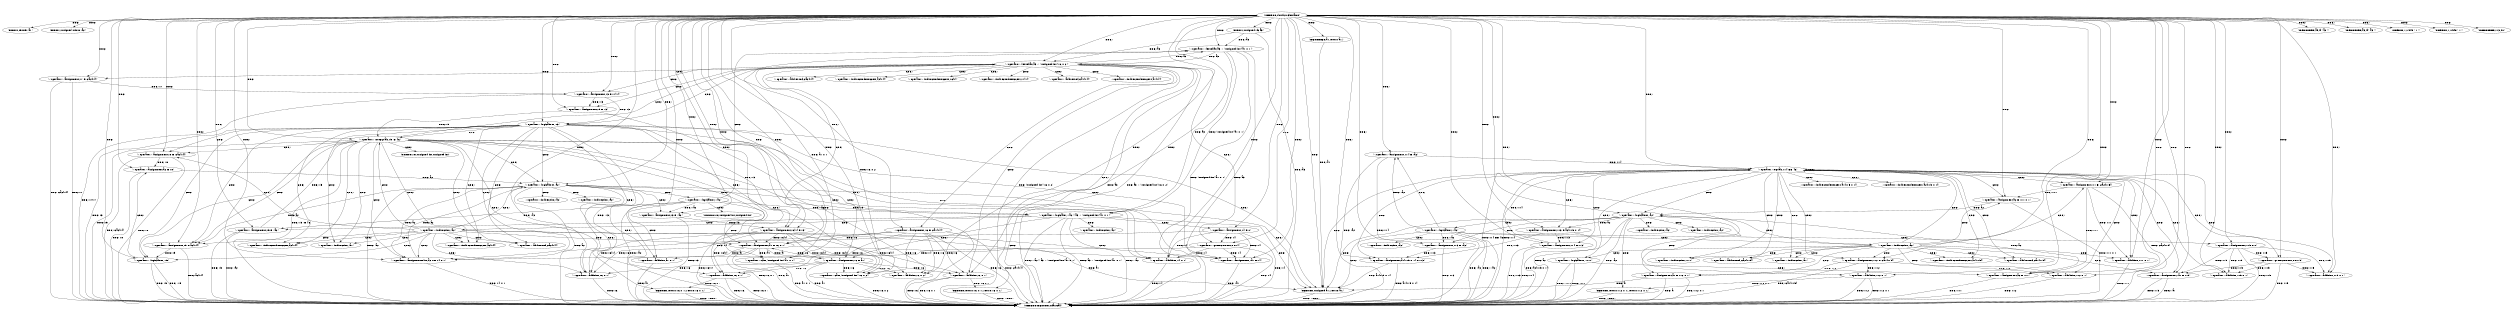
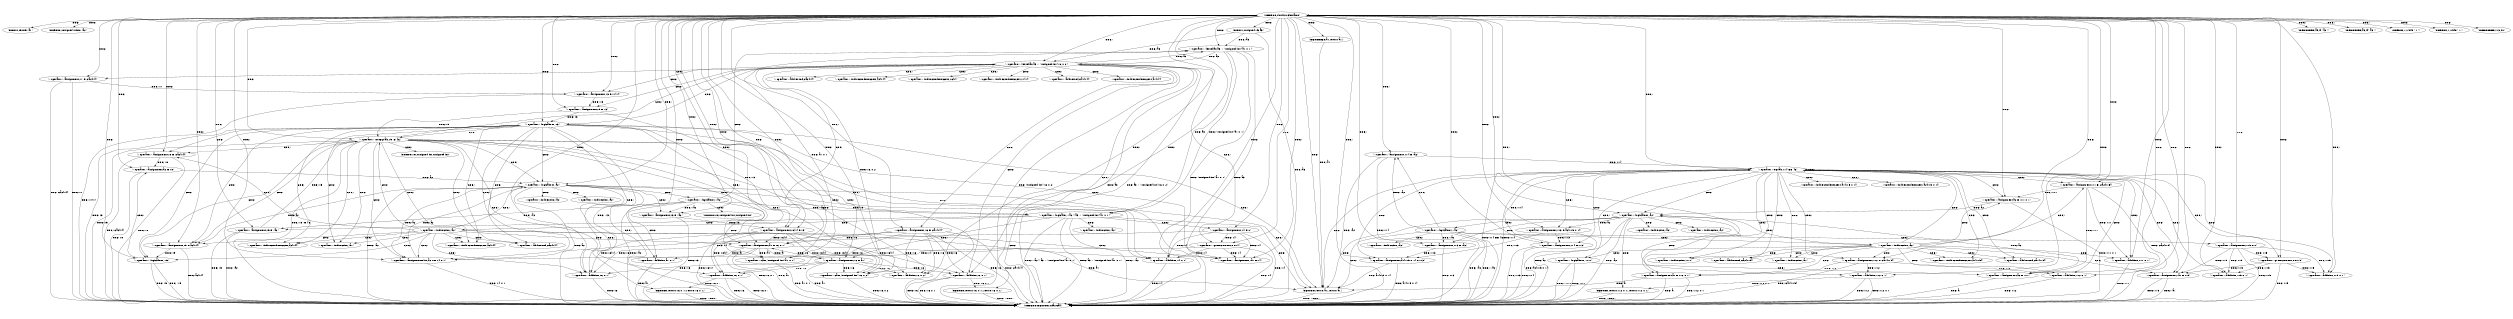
  digraph {
    n1 [label="(METHOD,do_rfc1035_name)"]
    n2 [label="(PARAM,_BYTE *a1)"]
-   n3 [label="(PARAM,unsigned __int8 *a2)"]
+   n3 [label="(LITERAL,unsigned __int8 *a2)"]
    n4 [label="(PARAM,unsigned rfc a3)"]
    n5 [label="(IDENTIFIER,a9,if ( a2 ))"]
    n6 [label="(IDENTIFIER,a3,if ( a3 ))"]
    n7 [label="(LITERAL,1,while ( 1 ))"]
    n8 [label="(<operator>.assignment,v3 = *a2)"]
    n9 [label="(<operator>.lessThan,a3 < (unsigned int)(a1 + 1))"]
    n10 [label="(<operator>.cast,(unsigned int)(a1 + 1))"]
    n11 [label="(<operator>.addition,a1 + 1)"]
    n12 [label="(<operator>.assignment,v4 = 0)"]
    n13 [label="(<operator>.assignment,v5 = *a2)"]
    n14 [label="(<operator>.assignment,v6 = a1)"]
    n15 [label="(<operator>.notEquals,v5 != 46)"]
    n16 [label="(<operator>.lessThan,a3 < (unsigned int)(v6 + 2))"]
    n17 [label="(<operator>.cast,(unsigned int)(v6 + 2))"]
    n18 [label="(<operator>.addition,v6 + 2)"]
    n19 [label="(<operator>.addition,v6 + 1)"]
    n20 [label="(<operator>.assignment,v7 = &a2[v4])"]
    n21 [label="(<operator>.assignment,v6[1] = v3)"]
    n22 [label="(<operator>.preIncrement,++v4)"]
    n23 [label="(<operator>.assignment,v3 = v7[1])"]
    n24 [label="(<operator>.assignment,v5 = v3)"]
    n25 [label="(<operator>.assignment,v6 = &a1[v4])"]
    n26 [label="(<operator>.logicalNot,!v3)"]
    n27 [label="(<operator>.assignment,v8 = &a2[v4])"]
    n28 [label="(<operator>.assignment,*a1 = v4)"]
    n29 [label="(<operator>.assignment,v9 = a2[v4])"]
    n30 [label="(<operator>.assignmentPlus,a2 += v4 + 1)"]
    n31 [label="(<operator>.addition,v4 + 1)"]
    n32 [label="(<operator>.logicalNot,!v9)"]
    n33 [label="(<operator>.assignment,a2 = v8)"]
    n34 [label="(<operator>.assignment,a1 = v6 + 1)"]
    n35 [label="(<operator>.addition,v6 + 1)"]
    n36 [label="(<operator>.logicalNot,!a2)"]
    n37 [label="(<operator>.addition,v6 + 1)"]
    n38 [label="(LITERAL,1,while ( 1 ))"]
    n39 [label="(<operator>.assignment,v13 = *a2)"]
    n40 [label="(<operator>.assignment,v14 = *a2)"]
    n41 [label="(<operator>.assignment,v15 = 0)"]
    n42 [label="(<operator>.equals,v14 == 46)"]
    n43 [label="(<operator>.assignment,a1[v15 + 1] = v13)"]
    n44 [label="(<operator>.addition,v15 + 1)"]
    n45 [label="(<operator>.assignment,v13 = a2[v15 + 1])"]
    n46 [label="(<operator>.addition,v15 + 1)"]
    n47 [label="(<operator>.assignment,v14 = v13)"]
    n48 [label="(<operator>.preIncrement,++v15)"]
    n49 [label="(IDENTIFIER,v13,do)"]
    n50 [label="(<operator>.assignment,v11 = &a2[v15])"]
    n51 [label="(<operator>.assignment,*a1 = v15)"]
    n52 [label="(<operator>.assignment,v12 = &a1[v15])"]
    n53 [label="(<operator>.assignment,a2 = v11 + 1)"]
    n54 [label="(<operator>.addition,v11 + 1)"]
    n55 [label="(<operator>.assignment,a2 = v11)"]
    n56 [label="(<operator>.assignment,a1 = v12 + 1)"]
    n57 [label="(<operator>.addition,v12 + 1)"]
    n58 [label="(<operator>.logicalNot,!a2)"]
    n59 [label="(<operator>.addition,v12 + 1)"]
-   n60 [label="(RETURN,unsigned a1;,return a1;)"]
+   n60 [label="(RETURN,return a1;,return a1;)"]
    n61 [label="(IDENTIFIER,a1,return a1;)"]
    n62 [label="(METHOD_RETURN,__fastcall)"]
    n63 [label="(<operator>.logicalOr,!*a2 || a3 < (unsigned int)(a1 + 1))"]
    n64 [label="(UNKNOWN,unsigned int,unsigned int)"]
    n65 [label="(<operator>.addressOf,&a2[v4])"]
    n66 [label="(<operator>.indirectIndexAccess,a2[v4])"]
    n67 [label="(<operator>.indirection,*a1)"]
    n68 [label="(<operator>.indirectIndexAccess,a2[v4])"]
    n69 [label="(RETURN,return v6 + 1;,return v6 + 1;)"]
    n70 [label="(<operator>.addressOf,&a2[v4])"]
    n71 [label="(<operator>.indirectIndexAccess,a2[v4])"]
    n72 [label="(<operator>.indirectIndexAccess,v6[1])"]
    n73 [label="(<operator>.indirectIndexAccess,v7[1])"]
    n74 [label="(<operator>.addressOf,&a1[v4])"]
    n75 [label="(<operator>.indirectIndexAccess,a1[v4])"]
    n76 [label="(<operator>.logicalNot,!*a2)"]
    n77 [label="(RETURN,return v6 + 1;,return v6 + 1;)"]
    n78 [label="(<operator>.indirection,*a2)"]
    n79 [label="(<operator>.indirection,*a2)"]
    n80 [label="(<operator>.logicalNot,!*v11)"]
    n81 [label="(<operator>.indirectIndexAccess,a1[v15 + 1])"]
    n82 [label="(<operator>.indirectIndexAccess,a2[v15 + 1])"]
    n83 [label="(<operator>.addressOf,&a2[v15])"]
    n84 [label="(<operator>.indirection,*a1)"]
    n85 [label="(<operator>.addressOf,&a1[v15])"]
    n86 [label="(<operator>.indirectIndexAccess,a1[v15])"]
    n87 [label="(<operator>.indirection,*v11)"]
    n88 [label="(<operator>.logicalNot,!*a2)"]
    n89 [label="(RETURN,return v12 + 1;,return v12 + 1;)"]
    n90 [label="(<operator>.indirection,*a2)"]
    n91 [label="(<operator>.indirection,*a2)"]
    n92 [label="(<operator>.indirection,*a2)"]
    n93 [label="(<operator>.indirection,*a2)"]
    n94 [label="(UNKNOWN,unsigned int,unsigned int)"]
    n95 [label="(<operator>.indirection,*a2)"]
    n96 [label="(<operator>.indirection,*a2)"]
    n1 -> n2 [label="DDG: "]
    n1 -> n3 [label="DDG: "]
    n1 -> n4 [label="DDG: "]
    n1 -> n5 [label="DDG: "]
    n1 -> n6 [label="DDG: "]
    n1 -> n7 [label="DDG: "]
    n1 -> n8 [label="DDG: "]
    n1 -> n9 [label="DDG: "]
    n1 -> n10 [label="DDG: "]
    n1 -> n11 [label="DDG: "]
    n1 -> n12 [label="DDG: "]
    n1 -> n13 [label="DDG: "]
    n1 -> n14 [label="DDG: "]
    n1 -> n15 [label="DDG: "]
    n1 -> n16 [label="DDG: "]
    n1 -> n17 [label="DDG: "]
    n1 -> n18 [label="DDG: "]
    n1 -> n19 [label="DDG: "]
    n1 -> n20 [label="DDG: "]
    n1 -> n21 [label="DDG: "]
    n1 -> n22 [label="DDG: "]
    n1 -> n23 [label="DDG: "]
    n1 -> n24 [label="DDG: "]
    n1 -> n25 [label="DDG: "]
    n1 -> n26 [label="DDG: "]
    n1 -> n27 [label="DDG: "]
    n1 -> n28 [label="DDG: "]
    n1 -> n29 [label="DDG: "]
    n1 -> n30 [label="DDG: "]
    n1 -> n31 [label="DDG: "]
    n1 -> n32 [label="DDG: "]
    n1 -> n33 [label="DDG: "]
    n1 -> n34 [label="DDG: "]
    n1 -> n35 [label="DDG: "]
    n1 -> n36 [label="DDG: "]
    n1 -> n37 [label="DDG: "]
    n1 -> n38 [label="DDG: "]
    n1 -> n39 [label="DDG: "]
    n1 -> n40 [label="DDG: "]
-   n1 -> n41 [label="DDG: "]
+   n41 -> n1 [label="DDG: "]
    n1 -> n42 [label="DDG: "]
    n1 -> n43 [label="DDG: "]
    n1 -> n44 [label="DDG: "]
    n1 -> n45 [label="DDG: "]
    n1 -> n46 [label="DDG: "]
    n1 -> n47 [label="DDG: "]
    n1 -> n48 [label="DDG: "]
    n1 -> n49 [label="DDG: "]
    n1 -> n50 [label="DDG: "]
    n1 -> n51 [label="DDG: "]
    n1 -> n52 [label="DDG: "]
    n1 -> n53 [label="DDG: "]
    n1 -> n54 [label="DDG: "]
    n1 -> n55 [label="DDG: "]
    n1 -> n56 [label="DDG: "]
    n1 -> n57 [label="DDG: "]
    n1 -> n58 [label="DDG: "]
    n1 -> n59 [label="DDG: "]
    n1 -> n60 [label="DDG: "]
    n1 -> n61 [label="DDG: "]
    n4 -> n9 [label="DDG: a3"]
    n4 -> n16 [label="DDG: a3"]
    n4 -> n62 [label="DDG: a3"]
    n8 -> n21 [label="DDG: v3"]
    n8 -> n62 [label="DDG: v3"]
    n9 -> n16 [label="DDG: a3"]
    n9 -> n62 [label="DDG: (unsigned int)(a1 + 1)"]
    n9 -> n62 [label="DDG: a3"]
    n9 -> n63 [label="DDG: a3"]
    n9 -> n63 [label="DDG: (unsigned int)(a1 + 1)"]
    n10 -> n9 [label="DDG: a1 + 1"]
    n10 -> n62 [label="DDG: a1 + 1"]
    n11 -> n62 [label="DDG: a1"]
    n12 -> n22 [label="DDG: v4"]
    n12 -> n28 [label="DDG: v4"]
    n12 -> n30 [label="DDG: v4"]
    n12 -> n31 [label="DDG: v4"]
    n12 -> n62 [label="DDG: v4"]
    n13 -> n15 [label="DDG: v5"]
    n13 -> n62 [label="DDG: *a2"]
    n13 -> n62 [label="DDG: v5"]
    n14 -> n17 [label="DDG: v6"]
    n14 -> n18 [label="DDG: v6"]
    n14 -> n19 [label="DDG: v6"]
    n14 -> n34 [label="DDG: v6"]
    n14 -> n35 [label="DDG: v6"]
    n14 -> n37 [label="DDG: v6"]
    n14 -> n62 [label="DDG: a1"]
    n15 -> n16 [label="CDG: "]
    n15 -> n17 [label="CDG: "]
    n15 -> n18 [label="CDG: "]
    n15 -> n27 [label="CDG: "]
    n15 -> n28 [label="CDG: "]
    n15 -> n29 [label="CDG: "]
    n15 -> n30 [label="CDG: "]
    n15 -> n31 [label="CDG: "]
    n15 -> n32 [label="CDG: "]
    n15 -> n34 [label="CDG: "]
    n15 -> n35 [label="CDG: "]
    n15 -> n36 [label="CDG: "]
    n15 -> n62 [label="DDG: v5 != 46"]
    n15 -> n62 [label="DDG: v5"]
    n15 -> n64 [label="CDG: "]
    n15 -> n65 [label="CDG: "]
    n15 -> n66 [label="CDG: "]
    n15 -> n67 [label="CDG: "]
    n15 -> n68 [label="CDG: "]
    n16 -> n9 [label="DDG: a3"]
    n16 -> n19 [label="CDG: "]
    n16 -> n20 [label="CDG: "]
    n16 -> n21 [label="CDG: "]
    n16 -> n22 [label="CDG: "]
    n16 -> n23 [label="CDG: "]
    n16 -> n24 [label="CDG: "]
    n16 -> n25 [label="CDG: "]
    n16 -> n26 [label="CDG: "]
    n16 -> n62 [label="DDG: (unsigned int)(v6 + 2)"]
    n16 -> n62 [label="DDG: a3"]
    n16 -> n62 [label="DDG: a3 < (unsigned int)(v6 + 2)"]
    n16 -> n69 [label="CDG: "]
    n16 -> n70 [label="CDG: "]
    n16 -> n71 [label="CDG: "]
    n16 -> n72 [label="CDG: "]
    n16 -> n73 [label="CDG: "]
    n16 -> n74 [label="CDG: "]
    n16 -> n75 [label="CDG: "]
    n17 -> n16 [label="DDG: v6 + 2"]
    n17 -> n62 [label="DDG: v6 + 2"]
    n19 -> n62 [label="DDG: v6 + 1"]
    n19 -> n62 [label="DDG: v6"]
    n19 -> n69 [label="DDG: v6 + 1"]
    n20 -> n23 [label="DDG: v7"]
    n20 -> n62 [label="DDG: &a2[v4]"]
    n20 -> n62 [label="DDG: v7"]
    n21 -> n17 [label="DDG: v6[1]"]
    n21 -> n18 [label="DDG: v6[1]"]
    n21 -> n19 [label="DDG: v6[1]"]
    n21 -> n34 [label="DDG: v6[1]"]
    n21 -> n35 [label="DDG: v6[1]"]
    n21 -> n37 [label="DDG: v6[1]"]
    n21 -> n62 [label="DDG: v6[1]"]
    n22 -> n28 [label="DDG: v4"]
    n22 -> n30 [label="DDG: v4"]
    n22 -> n31 [label="DDG: v4"]
    n22 -> n62 [label="DDG: v4"]
    n23 -> n24 [label="DDG: v3"]
-   n23 -> n26 [label="DDG: v3"]
+   n24 -> n26 [label="DDG: v3"]
    n23 -> n62 [label="DDG: v7[1]"]
    n24 -> n15 [label="DDG: v5"]
    n24 -> n62 [label="DDG: v5"]
    n25 -> n17 [label="DDG: v6"]
    n25 -> n18 [label="DDG: v6"]
    n25 -> n19 [label="DDG: v6"]
    n25 -> n34 [label="DDG: v6"]
    n25 -> n35 [label="DDG: v6"]
    n25 -> n37 [label="DDG: v6"]
    n25 -> n62 [label="DDG: v6"]
    n25 -> n62 [label="DDG: &a1[v4]"]
    n26 -> n15 [label="CDG: "]
    n26 -> n21 [label="DDG: v3"]
    n26 -> n27 [label="CDG: "]
    n26 -> n28 [label="CDG: "]
    n26 -> n29 [label="CDG: "]
    n26 -> n30 [label="CDG: "]
    n26 -> n31 [label="CDG: "]
    n26 -> n32 [label="CDG: "]
    n26 -> n34 [label="CDG: "]
    n26 -> n35 [label="CDG: "]
    n26 -> n36 [label="CDG: "]
    n26 -> n60 [label="CDG: "]
    n26 -> n62 [label="DDG: !v3"]
    n26 -> n62 [label="DDG: v3"]
    n26 -> n65 [label="CDG: "]
    n26 -> n66 [label="CDG: "]
    n26 -> n67 [label="CDG: "]
    n26 -> n68 [label="CDG: "]
    n27 -> n33 [label="DDG: v8"]
    n27 -> n62 [label="DDG: &a2[v4]"]
    n27 -> n62 [label="DDG: v8"]
-   n28 -> n62 [label="DDG: *a1"]
    n29 -> n32 [label="DDG: v9"]
    n29 -> n62 [label="DDG: a2[v4]"]
    n30 -> n36 [label="DDG: a2"]
    n30 -> n62 [label="DDG: v4 + 1"]
    n31 -> n62 [label="DDG: v4"]
    n32 -> n33 [label="CDG: "]
    n32 -> n62 [label="DDG: !v9"]
    n32 -> n62 [label="DDG: v9"]
    n33 -> n36 [label="DDG: a2"]
    n33 -> n62 [label="DDG: v8"]
    n34 -> n10 [label="DDG: a1"]
    n34 -> n11 [label="DDG: a1"]
    n34 -> n14 [label="DDG: a1"]
    n34 -> n60 [label="DDG: a1"]
    n34 -> n62 [label="DDG: v6 + 1"]
    n34 -> n62 [label="DDG: a1"]
    n35 -> n62 [label="DDG: v6"]
    n36 -> n8 [label="CDG: "]
    n36 -> n29 [label="DDG: a2"]
    n36 -> n30 [label="DDG: a2"]
    n36 -> n37 [label="CDG: "]
    n36 -> n60 [label="CDG: "]
    n36 -> n62 [label="DDG: !a2"]
    n36 -> n62 [label="DDG: a2"]
    n36 -> n63 [label="CDG: "]
    n36 -> n76 [label="CDG: "]
    n36 -> n77 [label="CDG: "]
    n36 -> n78 [label="CDG: "]
    n36 -> n79 [label="CDG: "]
    n37 -> n62 [label="DDG: v6 + 1"]
    n37 -> n62 [label="DDG: v6"]
    n37 -> n77 [label="DDG: v6 + 1"]
    n39 -> n43 [label="DDG: v13"]
    n39 -> n62 [label="DDG: v13"]
    n40 -> n42 [label="DDG: v14"]
    n40 -> n62 [label="DDG: *a2"]
    n40 -> n62 [label="DDG: v14"]
    n41 -> n44 [label="DDG: v15"]
    n41 -> n46 [label="DDG: v15"]
    n41 -> n48 [label="DDG: v15"]
    n41 -> n51 [label="DDG: v15"]
    n41 -> n62 [label="DDG: v15"]
    n42 -> n42 [label="CDG: "]
    n42 -> n43 [label="CDG: "]
    n42 -> n44 [label="CDG: "]
    n42 -> n45 [label="CDG: "]
    n42 -> n46 [label="CDG: "]
    n42 -> n47 [label="CDG: "]
    n42 -> n48 [label="CDG: "]
    n42 -> n50 [label="CDG: "]
    n42 -> n51 [label="CDG: "]
    n42 -> n52 [label="CDG: "]
    n42 -> n53 [label="CDG: "]
    n42 -> n54 [label="CDG: "]
+   n42 -> n56 [label="CDG: "]
    n42 -> n57 [label="CDG: "]
    n42 -> n58 [label="CDG: "]
    n42 -> n60 [label="CDG: "]
    n42 -> n62 [label="DDG: v14 == 46"]
    n42 -> n62 [label="DDG: v14"]
    n42 -> n80 [label="CDG: "]
    n42 -> n81 [label="CDG: "]
    n42 -> n82 [label="CDG: "]
    n42 -> n83 [label="CDG: "]
    n42 -> n84 [label="CDG: "]
    n42 -> n85 [label="CDG: "]
    n42 -> n86 [label="CDG: "]
    n42 -> n87 [label="CDG: "]
    n43 -> n60 [label="DDG: a1[v15 + 1]"]
    n43 -> n62 [label="DDG: a1[v15 + 1]"]
    n45 -> n43 [label="DDG: v13"]
    n45 -> n47 [label="DDG: v13"]
    n45 -> n62 [label="DDG: a2[v15 + 1]"]
    n47 -> n42 [label="DDG: v14"]
    n47 -> n62 [label="DDG: v13"]
    n47 -> n62 [label="DDG: v14"]
    n48 -> n44 [label="DDG: v15"]
    n48 -> n46 [label="DDG: v15"]
    n48 -> n51 [label="DDG: v15"]
    n48 -> n62 [label="DDG: v15"]
    n50 -> n53 [label="DDG: v11"]
    n50 -> n54 [label="DDG: v11"]
    n50 -> n55 [label="DDG: v11"]
    n50 -> n62 [label="DDG: &a2[v15]"]
    n51 -> n62 [label="DDG: v15"]
    n51 -> n62 [label="DDG: *a1"]
    n52 -> n56 [label="DDG: v12"]
    n52 -> n57 [label="DDG: v12"]
    n52 -> n59 [label="DDG: v12"]
    n52 -> n62 [label="DDG: &a1[v15]"]
    n53 -> n58 [label="DDG: a2"]
    n53 -> n62 [label="DDG: v11 + 1"]
    n54 -> n62 [label="DDG: v11"]
    n55 -> n58 [label="DDG: a2"]
-   n55 -> n62 [label="DDG: v11"]
+   n55 -> n62 [label="DDG: a1"]
    n56 -> n60 [label="DDG: a1"]
    n56 -> n62 [label="DDG: a1"]
    n56 -> n62 [label="DDG: v12 + 1"]
    n57 -> n62 [label="DDG: v12"]
    n58 -> n39 [label="CDG: "]
    n58 -> n45 [label="DDG: a2"]
    n58 -> n59 [label="CDG: "]
    n58 -> n60 [label="CDG: "]
    n58 -> n62 [label="DDG: !a2"]
    n58 -> n62 [label="DDG: a2"]
    n58 -> n88 [label="CDG: "]
    n58 -> n89 [label="CDG: "]
    n58 -> n90 [label="CDG: "]
    n58 -> n91 [label="CDG: "]
    n59 -> n62 [label="DDG: v12 + 1"]
    n59 -> n62 [label="DDG: v12"]
    n59 -> n89 [label="DDG: v12 + 1"]
    n60 -> n62 [label="DDG: <RET>"]
    n61 -> n60 [label="DDG: a1"]
    n63 -> n12 [label="CDG: "]
    n63 -> n13 [label="CDG: "]
    n63 -> n14 [label="CDG: "]
    n63 -> n60 [label="CDG: "]
    n63 -> n62 [label="DDG: !*a2 || a3 < (unsigned int)(a1 + 1)"]
    n63 -> n62 [label="DDG: a3 < (unsigned int)(a1 + 1)"]
    n63 -> n62 [label="DDG: !*a2"]
    n63 -> n92 [label="CDG: "]
    n63 -> n93 [label="CDG: "]
    n69 -> n62 [label="DDG: <RET>"]
    n76 -> n8 [label="DDG: *a2"]
    n76 -> n9 [label="CDG: "]
    n76 -> n10 [label="CDG: "]
    n76 -> n11 [label="CDG: "]
    n76 -> n13 [label="DDG: *a2"]
    n76 -> n62 [label="DDG: *a2"]
    n76 -> n63 [label="DDG: *a2"]
    n76 -> n94 [label="CDG: "]
    n77 -> n62 [label="DDG: <RET>"]
    n80 -> n55 [label="CDG: "]
    n80 -> n62 [label="DDG: !*v11"]
    n80 -> n62 [label="DDG: *v11"]
    n88 -> n39 [label="DDG: *a2"]
    n88 -> n40 [label="DDG: *a2"]
    n88 -> n40 [label="CDG: "]
    n88 -> n41 [label="CDG: "]
    n88 -> n60 [label="CDG: "]
    n88 -> n62 [label="DDG: *a2"]
    n88 -> n62 [label="DDG: !*a2"]
    n88 -> n95 [label="CDG: "]
    n88 -> n96 [label="CDG: "]
    n89 -> n62 [label="DDG: <RET>"]
    n93 -> n15 [label="CDG: "]
    n93 -> n27 [label="CDG: "]
    n93 -> n28 [label="CDG: "]
    n93 -> n29 [label="CDG: "]
    n93 -> n30 [label="CDG: "]
    n93 -> n31 [label="CDG: "]
    n93 -> n32 [label="CDG: "]
    n93 -> n34 [label="CDG: "]
    n93 -> n35 [label="CDG: "]
    n93 -> n36 [label="CDG: "]
    n93 -> n65 [label="CDG: "]
    n93 -> n66 [label="CDG: "]
    n93 -> n67 [label="CDG: "]
    n93 -> n68 [label="CDG: "]
    n96 -> n42 [label="CDG: "]
    n96 -> n50 [label="CDG: "]
    n96 -> n51 [label="CDG: "]
    n96 -> n52 [label="CDG: "]
    n96 -> n53 [label="CDG: "]
    n96 -> n54 [label="CDG: "]
    n96 -> n56 [label="CDG: "]
    n96 -> n57 [label="CDG: "]
    n96 -> n58 [label="CDG: "]
    n96 -> n80 [label="CDG: "]
    n96 -> n83 [label="CDG: "]
    n96 -> n84 [label="CDG: "]
    n96 -> n85 [label="CDG: "]
    n96 -> n86 [label="CDG: "]
    n96 -> n87 [label="CDG: "]
  }
